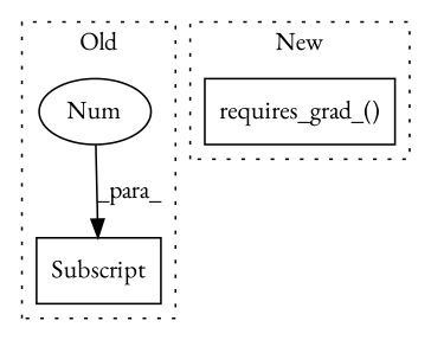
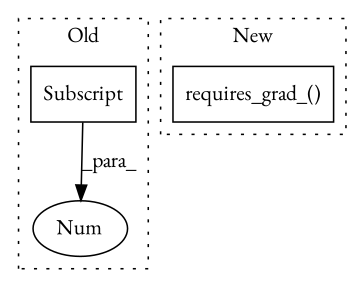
  digraph {
    fontname="EB Garamond"
    node [shape=box fontname="EB Garamond"]
    n1 [a=63 l="24,0" label=Subscript s="16748,0"]
    n2 [a=76 l=1 label=Num s=16770 shape=ellipse]
    n3 [a=75 l="30,1" label="requires_grad_()" s="17211,17245"]
    subgraph cluster_1 {
      label=Old
      style=dotted
      n1
      n2
    }
    subgraph cluster_2 {
      label=New
      style=dotted
      n3
    }
-   n2 -> n1 [label=_para_ fontname="EB Garamond"]
+   n1 -> n2 [label=_para_ fontname="EB Garamond"]
  }
